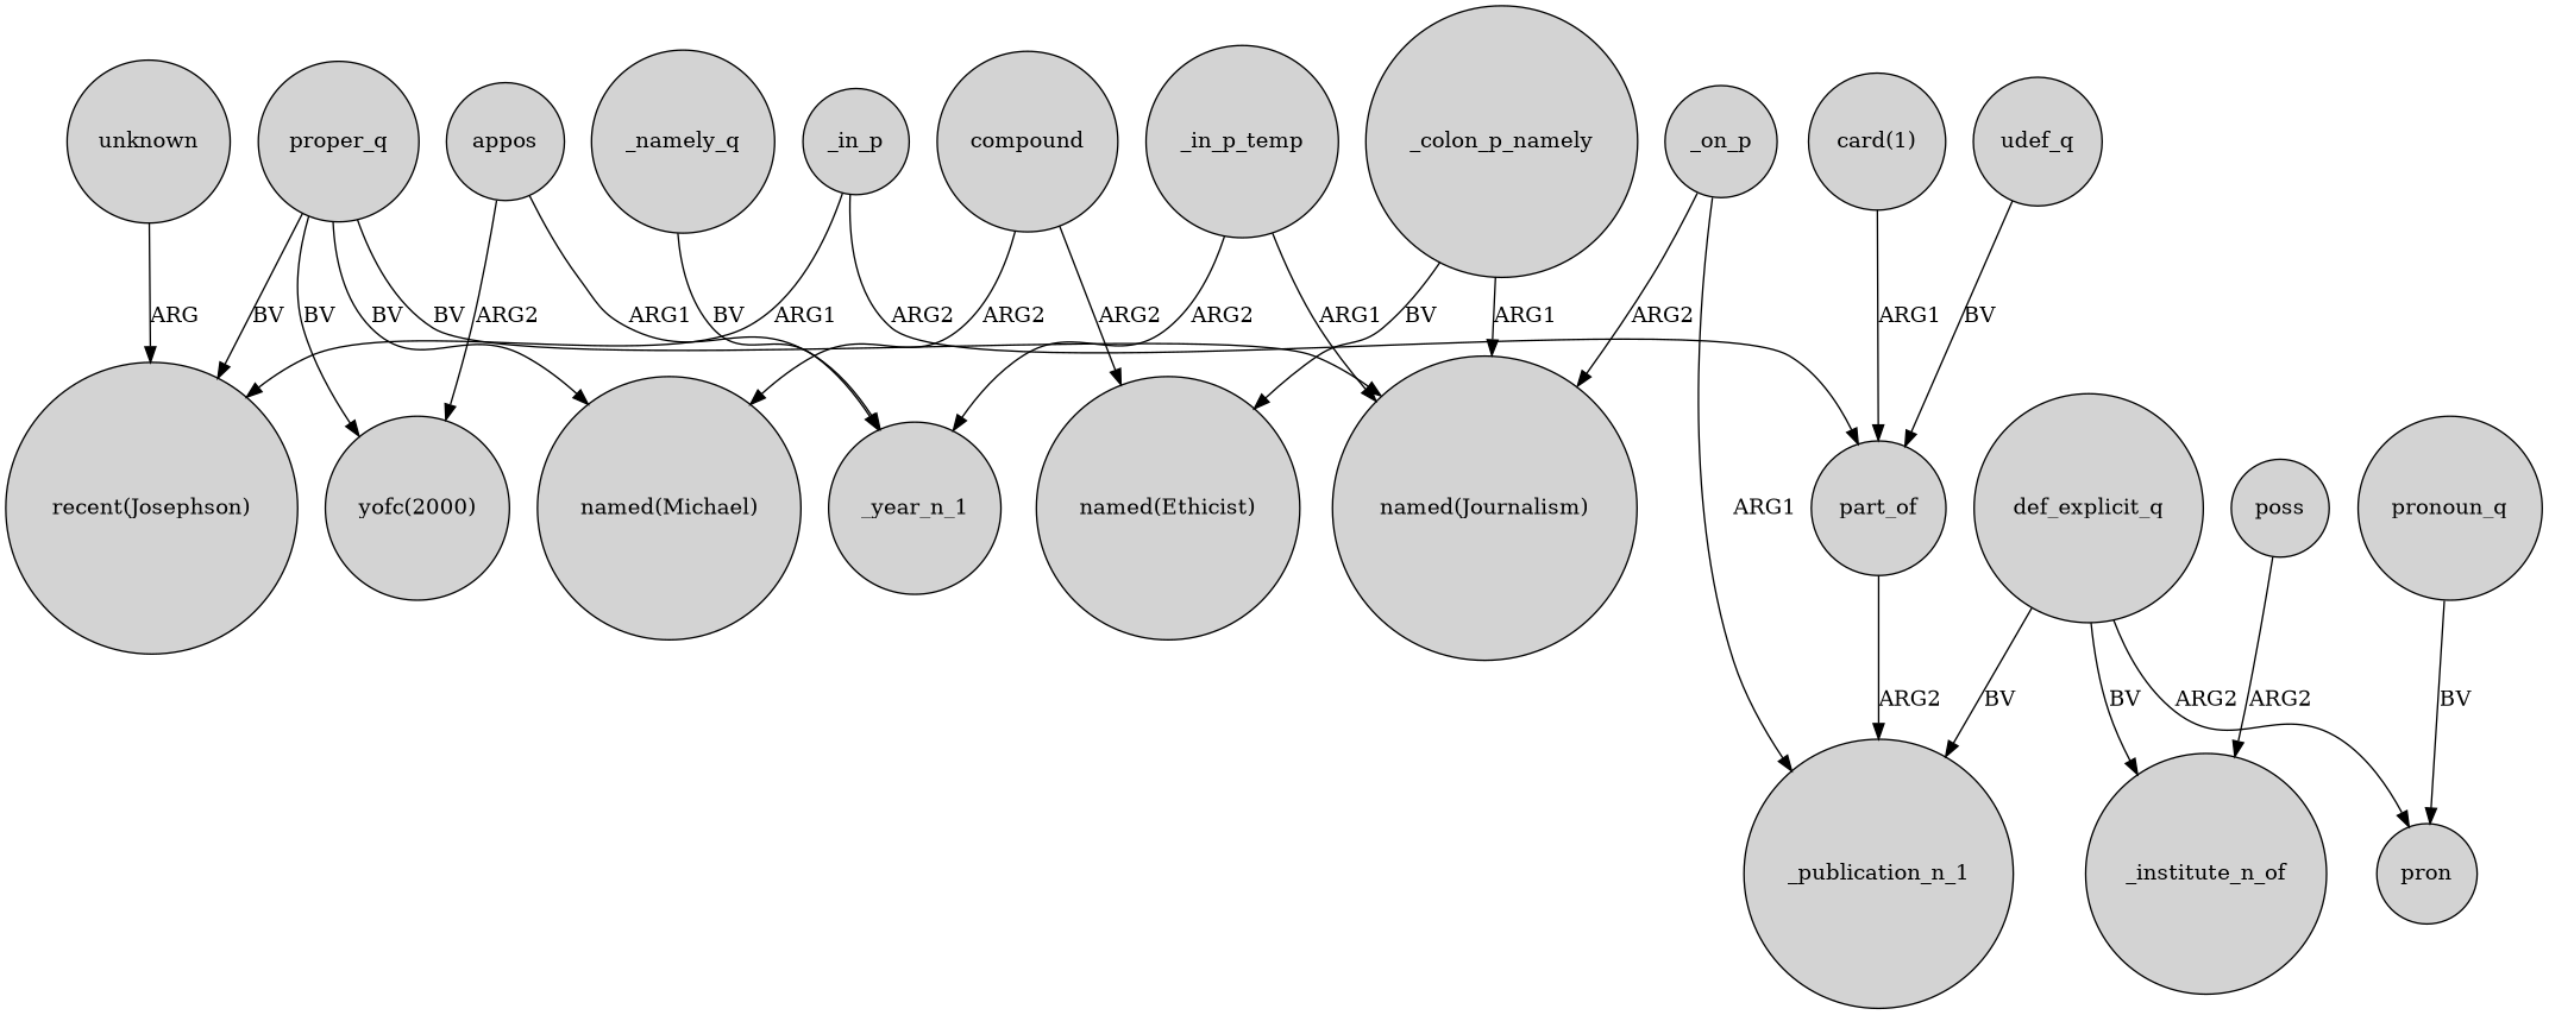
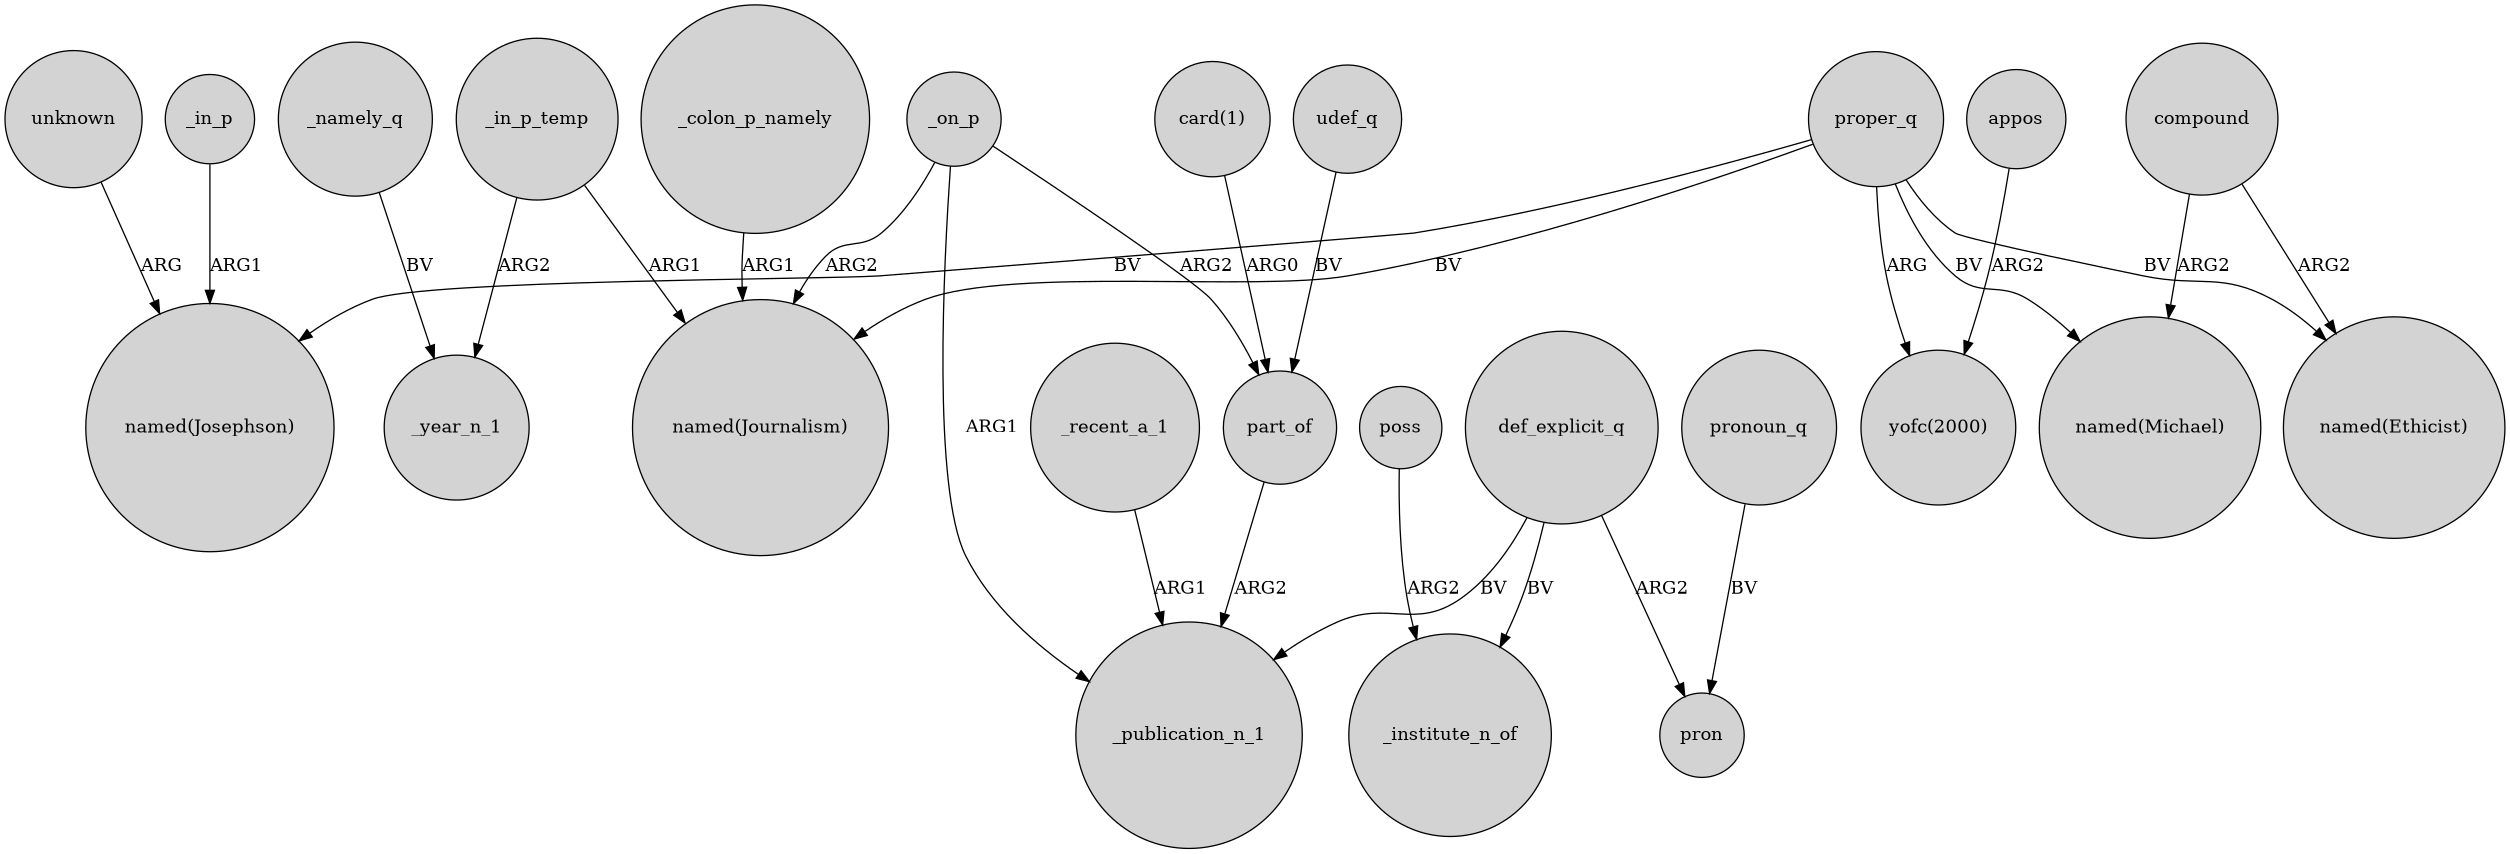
  digraph {
    node [shape=circle style=filled]
    unknown
-   "named(Josephson)" [label="recent(Josephson)"]
+   "named(Josephson)"
    udef_q
    part_of
    _publication_n_1
    proper_q
    "named(Journalism)"
    "named(Michael)"
    "yofc(2000)"
    "named(Ethicist)"
    poss
    _institute_n_of
    appos
    _year_n_1
    _in_p_temp
    compound
    _in_p
    pronoun_q
    pron
    _colon_p_namely
    n21 [label=_namely_q]
    def_explicit_q
+   _recent_a_1
    "card(1)"
    _on_p
    unknown -> "named(Josephson)" [label=ARG]
    udef_q -> part_of [label=BV]
    part_of -> _publication_n_1 [label=ARG2]
    proper_q -> "named(Josephson)" [label=BV]
    proper_q -> "named(Journalism)" [label=BV]
    proper_q -> "named(Michael)" [label=BV]
-   proper_q -> "yofc(2000)" [label=BV]
-   _colon_p_namely -> "named(Ethicist)" [label=BV]
+   proper_q -> "yofc(2000)" [label=ARG]
+   proper_q -> "named(Ethicist)" [label=BV]
    poss -> _institute_n_of [label=ARG2]
    appos -> "yofc(2000)" [label=ARG2]
-   appos -> _year_n_1 [label=ARG1]
    _in_p_temp -> "named(Journalism)" [label=ARG1]
    _in_p_temp -> _year_n_1 [label=ARG2]
    compound -> "named(Michael)" [label=ARG2]
    compound -> "named(Ethicist)" [label=ARG2]
    _in_p -> "named(Josephson)" [label=ARG1]
-   _in_p -> part_of [label=ARG2]
+   _on_p -> part_of [label=ARG2]
    pronoun_q -> pron [label=BV]
    _colon_p_namely -> "named(Journalism)" [label=ARG1]
    n21 -> _year_n_1 [label=BV]
    def_explicit_q -> _publication_n_1 [label=BV]
    def_explicit_q -> _institute_n_of [label=BV]
    def_explicit_q -> pron [label=ARG2]
-   "card(1)" -> part_of [label=ARG1]
+   _recent_a_1 -> _publication_n_1 [label=ARG1]
+   "card(1)" -> part_of [label=ARG0]
    _on_p -> _publication_n_1 [label=ARG1]
    _on_p -> "named(Journalism)" [label=ARG2]
  }
